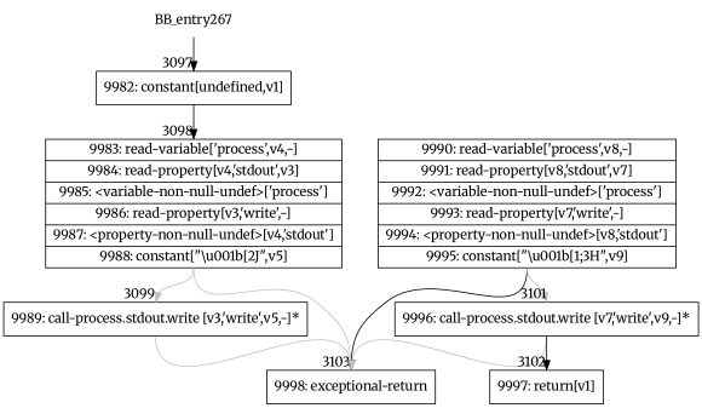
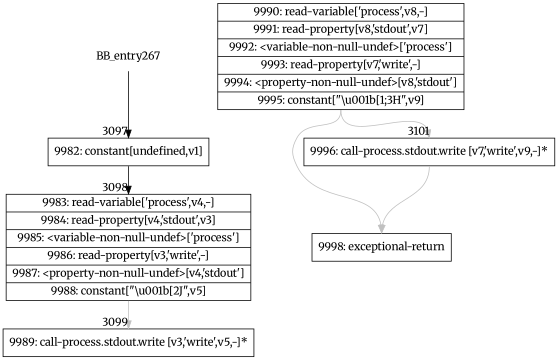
  digraph {
    fontname=Merriweather
    rankdir=TD
    node [fontname=Merriweather shape=record]
    edge [fontname=Merriweather headport=n tailport=s color=gray]
    n1 [label=BB_entry267 shape=none]
    n2 [label="{9982: constant[undefined,v1]}"]
    n3 [label="{9983: read-variable['process',v4,-]|9984: read-property[v4,'stdout',v3]|9985: \<variable-non-null-undef\>['process']|9986: read-property[v3,'write',-]|9987: \<property-non-null-undef\>[v4,'stdout']|9988: constant[\"\\u001b[2J\",v5]}"]
    n4 [label="{9989: call-process.stdout.write [v3,'write',v5,-]*}"]
    n5 [label="{9998: exceptional-return}"]
    n6 [label="{9990: read-variable['process',v8,-]|9991: read-property[v8,'stdout',v7]|9992: \<variable-non-null-undef\>['process']|9993: read-property[v7,'write',-]|9994: \<property-non-null-undef\>[v8,'stdout']|9995: constant[\"\\u001b[1;3H\",v9]}"]
    n7 [label="{9996: call-process.stdout.write [v7,'write',v9,-]*}"]
-   n8 [label="{9997: return[v1]}"]
    n1 -> n2 [headlabel="    3097" color=""]
    n2 -> n3 [headlabel="      3098" color=""]
    n3 -> n4 [headlabel="      3099"]
-   n3 -> n5 [headlabel="      3103"]
-   n4 -> n5
-   n6 -> n5 [color=black]
+   n6 -> n5
    n6 -> n7 [headlabel="      3101"]
    n7 -> n5
-   n7 -> n8 [headlabel="      3102" color=""]
  }
